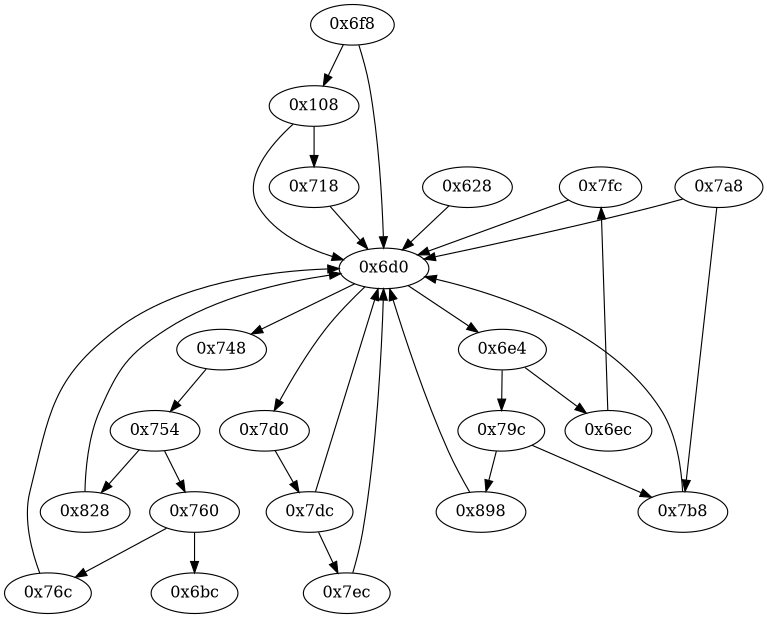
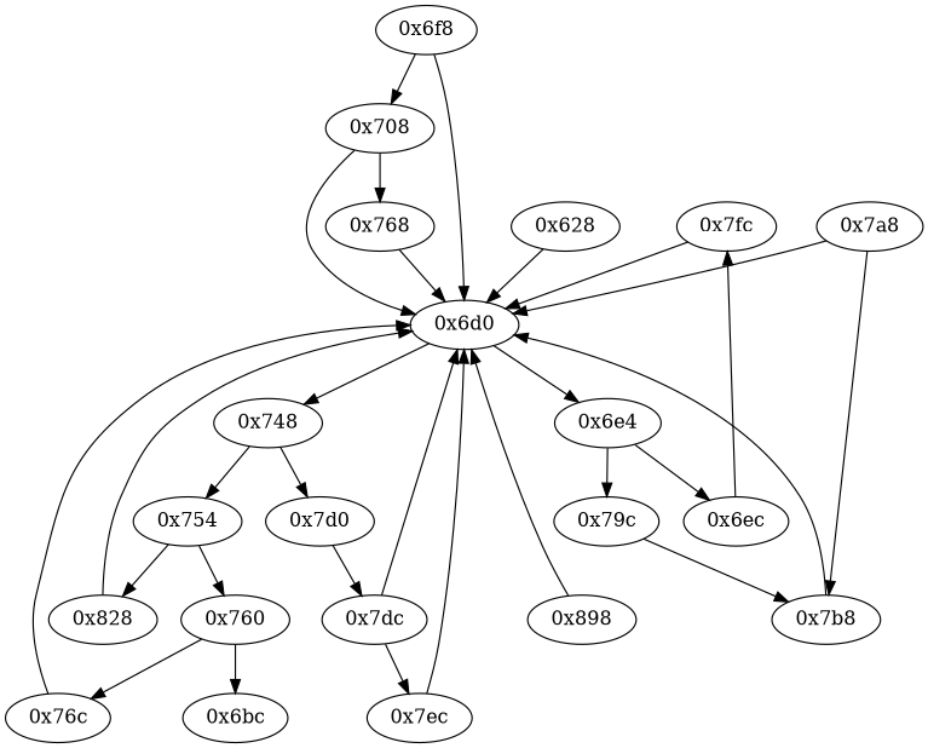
  strict digraph {
    node [opcode="[u'ldr', u'cmp', u'b']"]
    "0x7fc" [opcode="[u'ldr', u'str', u'str', u'ldr', u'ldrb', u'ldr', u'ldr', u'ldr', u'cmp', u'mov', u'b']"]
    "0x6d0" [opcode="[u'mov', u'ldr', u'cmp', u'b']"]
    n3 [label="0x6e4"]
    "0x748"
    "0x79c"
    "0x6ec"
    "0x754"
    "0x7d0"
    "0x898" [opcode="[u'ldrb', u'ldr', u'ldr', u'cmp', u'mov', u'b']"]
    "0x7b8" [opcode="[u'ldr', u'ldr', u'bl', u'mov', u'mov', u'b']"]
    "0x7a8" [opcode="[u'ldr', u'cmp', u'mov', u'b']"]
    "0x6f8" [opcode="[u'ldr', u'cmp', u'mov', u'b']"]
-   "0x708" [opcode="[u'ldr', u'cmp', u'mov', u'b']" label="0x108"]
-   "0x718" [opcode="[u'ldr', u'ldr', u'ldr', u'ldr', u'sub', u'rsb', u'add', u'sub', u'rsb', u'add', u'mov', u'b']"]
+   "0x708" [opcode="[u'ldr', u'cmp', u'mov', u'b']"]
+   "0x718" [opcode="[u'ldr', u'ldr', u'ldr', u'ldr', u'sub', u'rsb', u'add', u'sub', u'rsb', u'add', u'mov', u'b']" label="0x768"]
    "0x828" [opcode="[u'ldr', u'ldr', u'cmp', u'mov', u'mov', u'strb', u'ldr', u'ldr', u'sub', u'mul', u'mvn', u'eor', u'and', u'ldr', u'ldr', u'mov', u'mov', u'cmp', u'mov', u'cmp', u'mov', u'mov', u'cmp', u'mov', u'mov', u'teq', u'mov', u'b']"]
    "0x76c" [opcode="[u'ldrb', u'ldrb', u'eor', u'tst', u'mov', u'mov', u'cmp', u'mov', u'mov', u'cmp', u'mov', u'b']"]
    "0x760"
    "0x6bc" [opcode="[u'ldr', u'cmp', u'mov', u'sub', u'pop']"]
    "0x7dc" [opcode="[u'ldr', u'cmp', u'mov', u'b']"]
    "0x7ec" [opcode="[u'mov', u'mov', u'mov', u'b']"]
    "0x628" [opcode="[u'push', u'add', u'sub', u'str', u'ldr', u'str', u'ldr', u'ldr', u'sub', u'sub', u'add', u'mul', u'mvn', u'mvn', u'ldr', u'orr', u'mov', u'cmn', u'mov', u'mov', u'ldr', u'strb', u'ldr', u'cmp', u'add', u'mov', u'strb', u'ldr', u'ldr', u'ldr', u'ldr', u'ldr', u'str', u'ldr', u'add', u'str', u'b']"]
    "0x7fc" -> "0x6d0"
    "0x6d0" -> n3
    "0x6d0" -> "0x748"
    n3 -> "0x79c"
    n3 -> "0x6ec"
    "0x748" -> "0x754"
-   "0x6d0" -> "0x7d0"
-   "0x79c" -> "0x898"
+   "0x748" -> "0x7d0"
    "0x79c" -> "0x7b8"
    "0x6ec" -> "0x7fc"
    "0x754" -> "0x828"
    "0x754" -> "0x760"
    "0x7d0" -> "0x7dc"
    "0x898" -> "0x6d0"
    "0x7b8" -> "0x6d0"
    "0x7a8" -> "0x6d0"
    "0x7a8" -> "0x7b8"
    "0x6f8" -> "0x6d0"
    "0x6f8" -> "0x708"
    "0x708" -> "0x6d0"
    "0x708" -> "0x718"
    "0x718" -> "0x6d0"
    "0x828" -> "0x6d0"
    "0x76c" -> "0x6d0"
    "0x760" -> "0x76c"
    "0x760" -> "0x6bc"
    "0x7dc" -> "0x6d0"
    "0x7dc" -> "0x7ec"
    "0x7ec" -> "0x6d0"
    "0x628" -> "0x6d0"
  }
